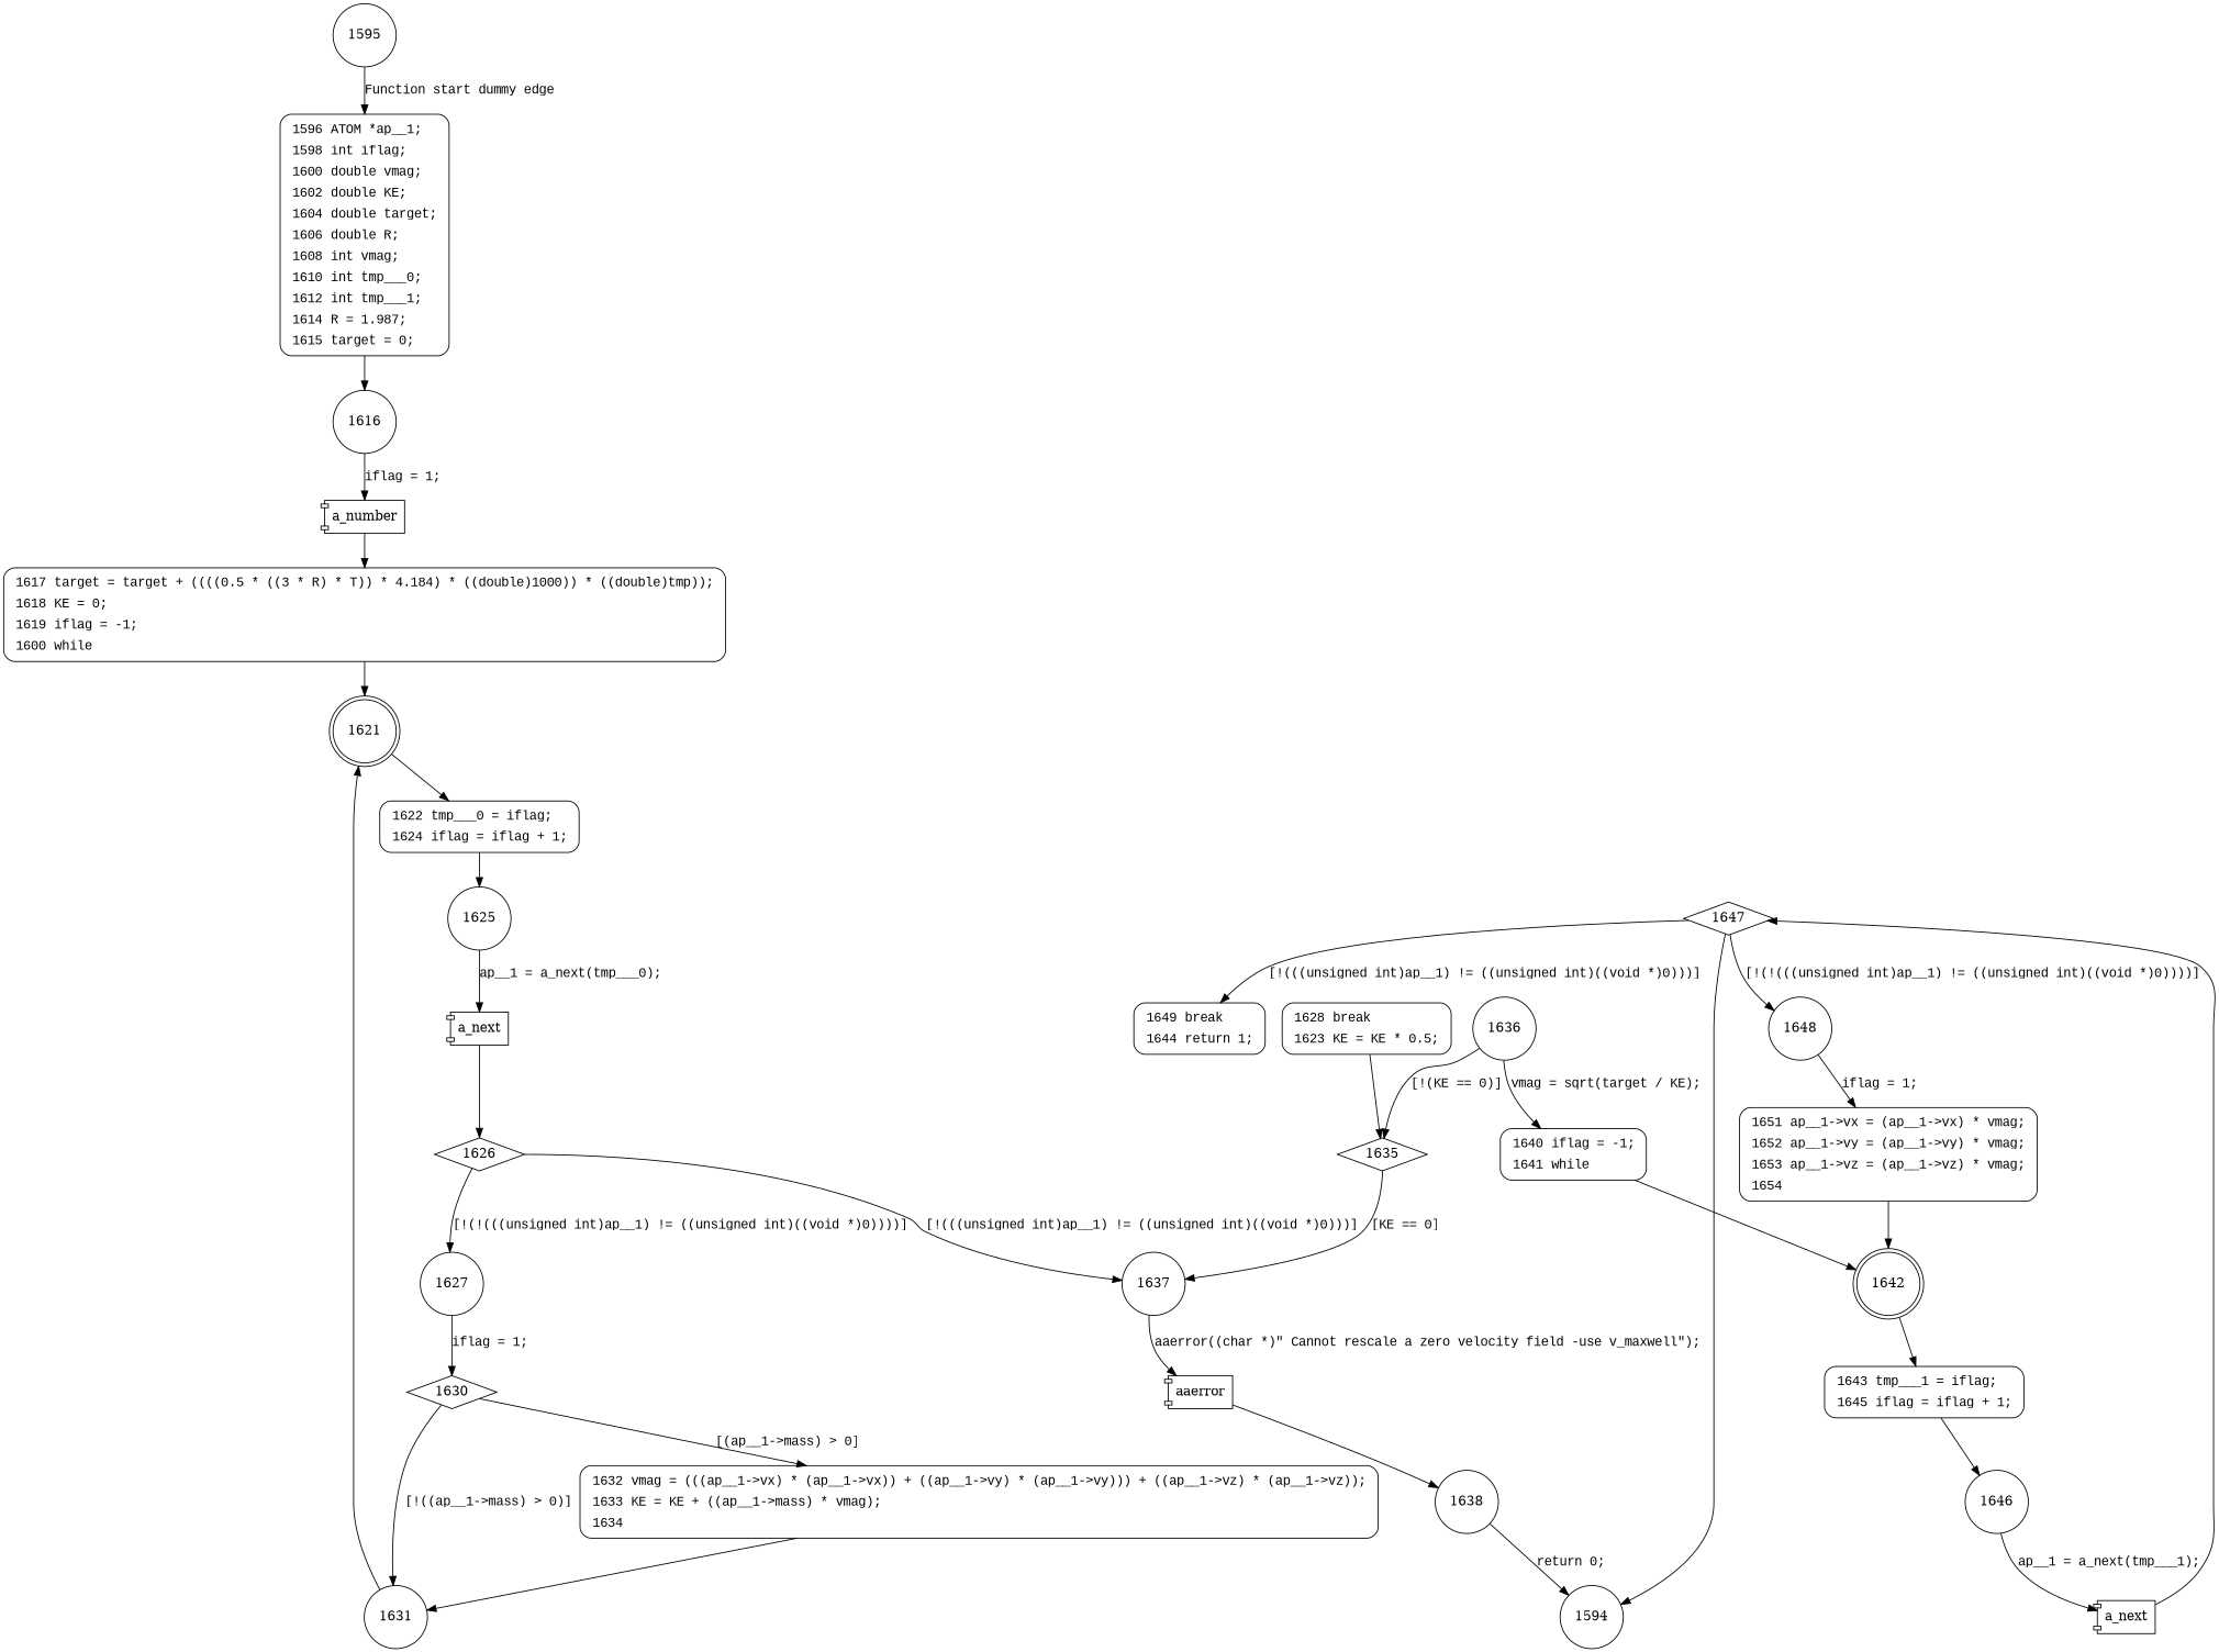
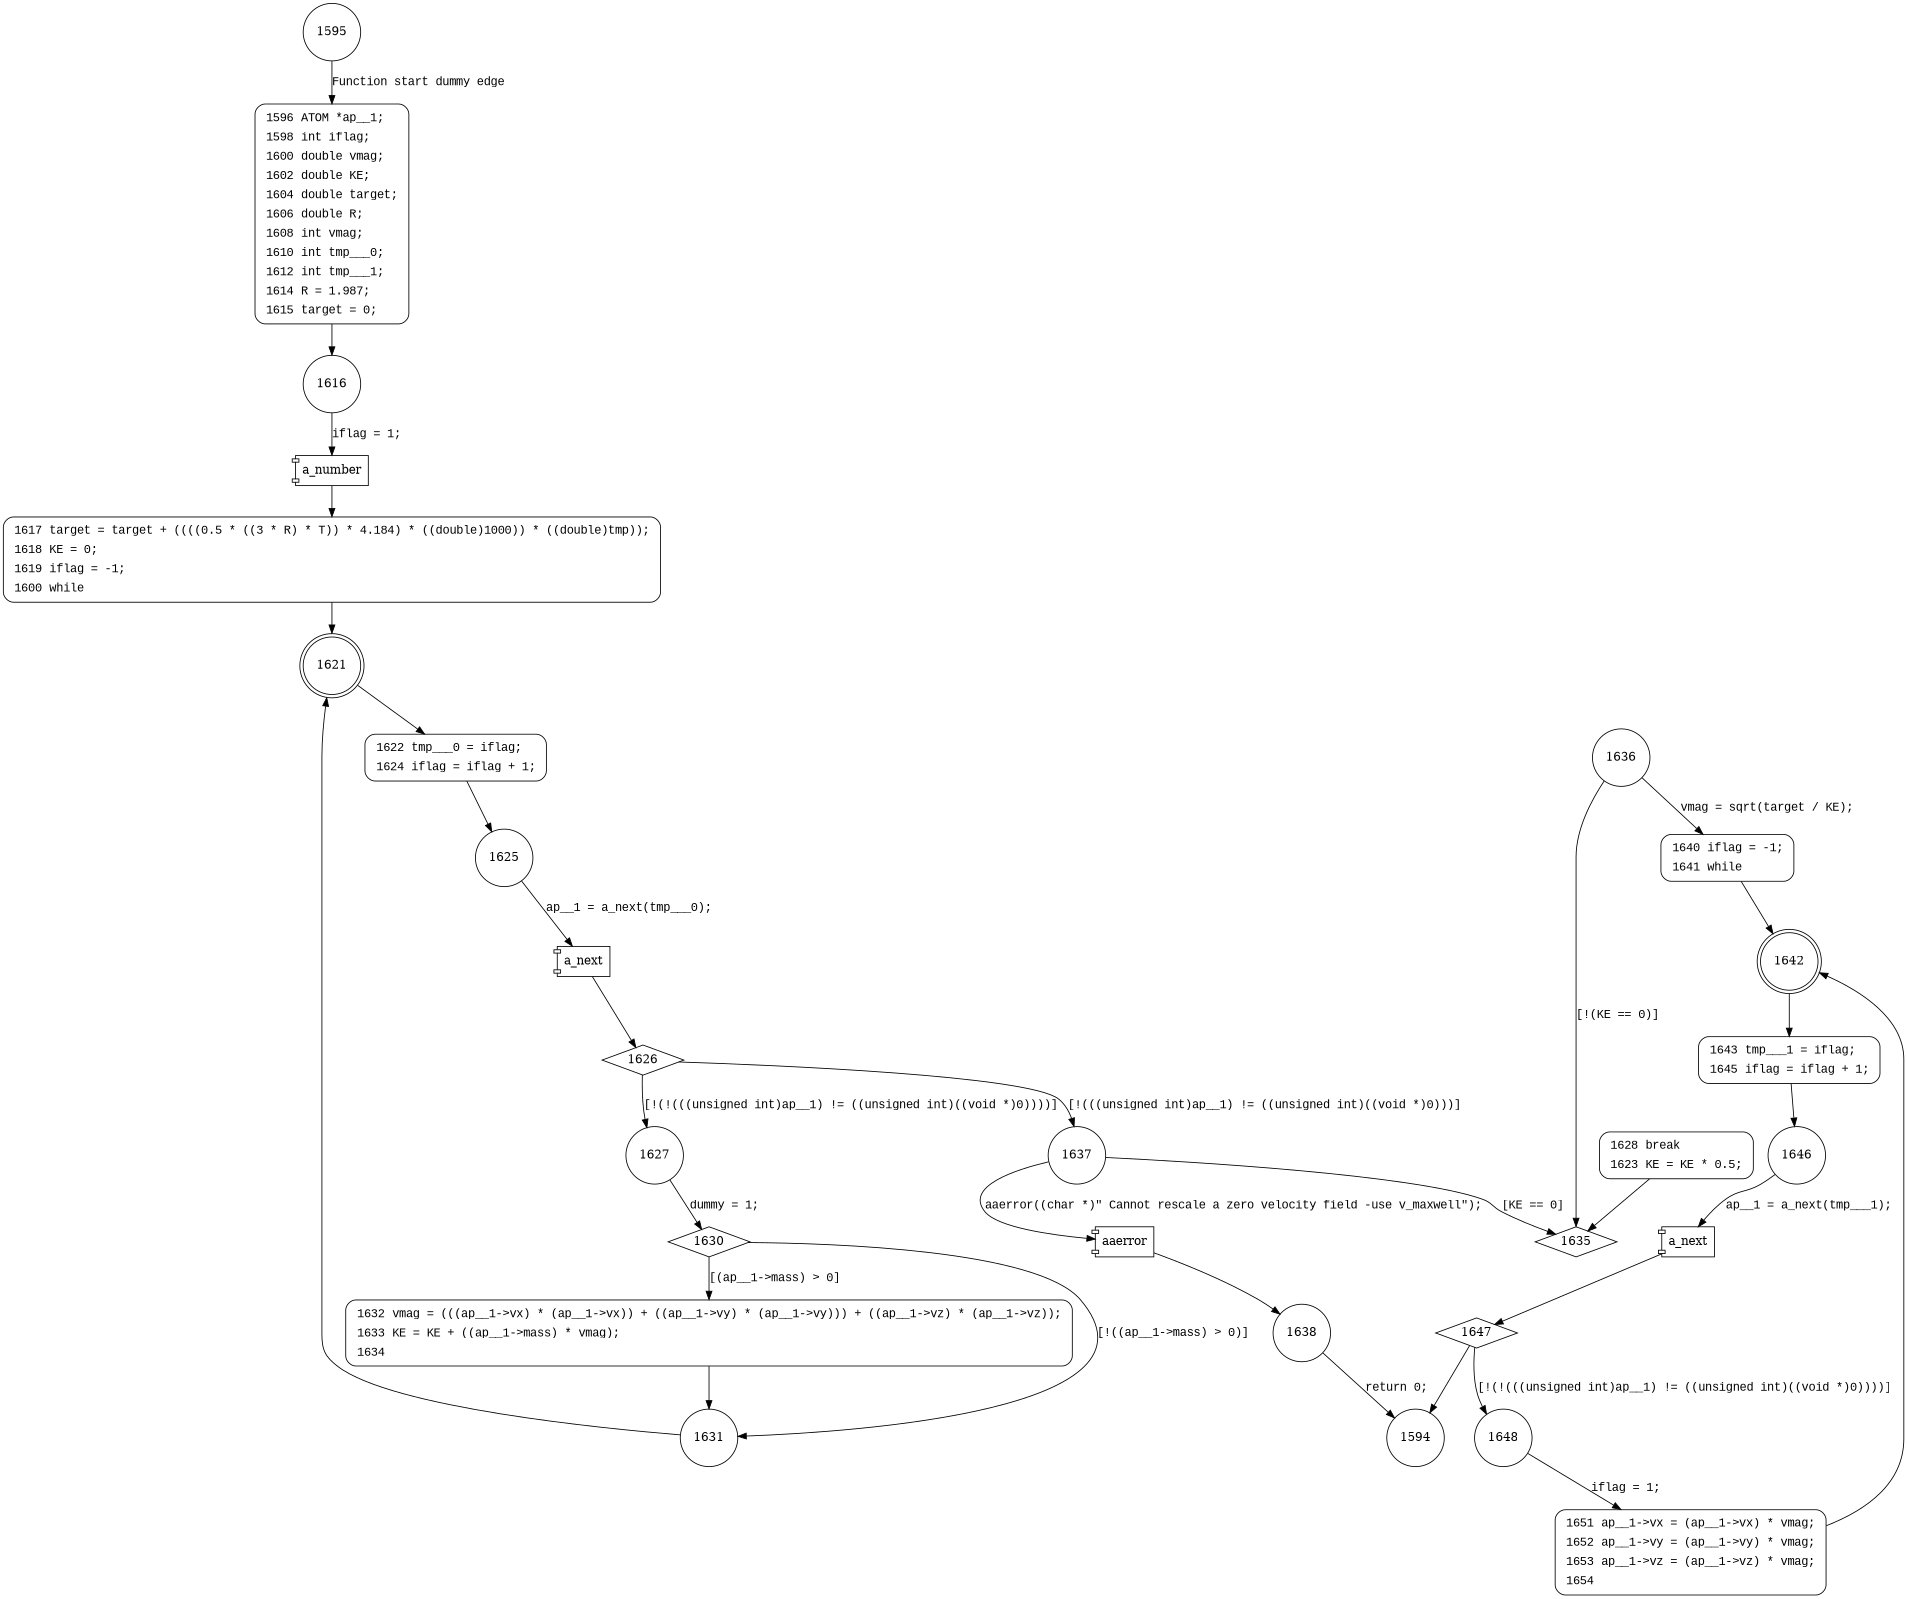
  digraph {
    node [shape=circle]
    edge [fontname="Courier New"]
    n1 [fillcolor=white fontname="Courier New" label=<<table border="0" cellborder="0" cellpadding="3" bgcolor="white"><tr><td align="right">1596</td><td align="left">ATOM *ap__1;</td></tr><tr><td align="right">1598</td><td align="left">int iflag;</td></tr><tr><td align="right">1600</td><td align="left">double vmag;</td></tr><tr><td align="right">1602</td><td align="left">double KE;</td></tr><tr><td align="right">1604</td><td align="left">double target;</td></tr><tr><td align="right">1606</td><td align="left">double R;</td></tr><tr><td align="right">1608</td><td align="left">int vmag;</td></tr><tr><td align="right">1610</td><td align="left">int tmp___0;</td></tr><tr><td align="right">1612</td><td align="left">int tmp___1;</td></tr><tr><td align="right">1614</td><td align="left">R = 1.987;</td></tr><tr><td align="right">1615</td><td align="left">target = 0;</td></tr></table>> penwidth=1 shape=Mrecord style="filled,bold"]
    1595
    1616
    n4 [label=a_number shape=component]
    n5 [fillcolor=white fontname="Courier New" label=<<table border="0" cellborder="0" cellpadding="3" bgcolor="white"><tr><td align="right">1617</td><td align="left">target = target + ((((0.5 * ((3 * R) * T)) * 4.184) * ((double)1000)) * ((double)tmp));</td></tr><tr><td align="right">1618</td><td align="left">KE = 0;</td></tr><tr><td align="right">1619</td><td align="left">iflag = -1;</td></tr><tr><td align="right">1600</td><td align="left">while</td></tr></table>> penwidth=1 shape=Mrecord style="filled,bold"]
    1621 [shape=doublecircle]
    n7 [fillcolor=white fontname="Courier New" label=<<table border="0" cellborder="0" cellpadding="3" bgcolor="white"><tr><td align="right">1622</td><td align="left">tmp___0 = iflag;</td></tr><tr><td align="right">1624</td><td align="left">iflag = iflag + 1;</td></tr></table>> penwidth=1 shape=Mrecord style="filled,bold"]
    1625
    n9 [label=a_next shape=component]
    1626 [shape=diamond]
    1627
    1637
    1630 [shape=diamond]
    n14 [fillcolor=white fontname="Courier New" label=<<table border="0" cellborder="0" cellpadding="3" bgcolor="white"><tr><td align="right">1628</td><td align="left">break</td></tr><tr><td align="right">1623</td><td align="left">KE = KE * 0.5;</td></tr></table>> penwidth=1 shape=Mrecord style="filled,bold"]
    1635 [shape=diamond]
    1631
    n17 [fillcolor=white fontname="Courier New" label=<<table border="0" cellborder="0" cellpadding="3" bgcolor="white"><tr><td align="right">1632</td><td align="left">vmag = (((ap__1-&gt;vx) * (ap__1-&gt;vx)) + ((ap__1-&gt;vy) * (ap__1-&gt;vy))) + ((ap__1-&gt;vz) * (ap__1-&gt;vz));</td></tr><tr><td align="right">1633</td><td align="left">KE = KE + ((ap__1-&gt;mass) * vmag);</td></tr><tr><td align="right">1634</td><td align="left"></td></tr></table>> penwidth=1 shape=Mrecord style="filled,bold"]
    1636
    n19 [fillcolor=white fontname="Courier New" label=<<table border="0" cellborder="0" cellpadding="3" bgcolor="white"><tr><td align="right">1640</td><td align="left">iflag = -1;</td></tr><tr><td align="right">1641</td><td align="left">while</td></tr></table>> penwidth=1 shape=Mrecord style="filled,bold"]
    n20 [label=aaerror shape=component]
    1642 [shape=doublecircle]
    1638
    1594
    n24 [fillcolor=white fontname="Courier New" label=<<table border="0" cellborder="0" cellpadding="3" bgcolor="white"><tr><td align="right">1643</td><td align="left">tmp___1 = iflag;</td></tr><tr><td align="right">1645</td><td align="left">iflag = iflag + 1;</td></tr></table>> penwidth=1 shape=Mrecord style="filled,bold"]
    1646
    n26 [label=a_next shape=component]
    1647 [shape=diamond]
    1648
-   n29 [fillcolor=white fontname="Courier New" label=<<table border="0" cellborder="0" cellpadding="3" bgcolor="white"><tr><td align="right">1649</td><td align="left">break</td></tr><tr><td align="right">1644</td><td align="left">return 1;</td></tr></table>> penwidth=1 shape=Mrecord style="filled,bold"]
    n30 [fillcolor=white fontname="Courier New" label=<<table border="0" cellborder="0" cellpadding="3" bgcolor="white"><tr><td align="right">1651</td><td align="left">ap__1-&gt;vx = (ap__1-&gt;vx) * vmag;</td></tr><tr><td align="right">1652</td><td align="left">ap__1-&gt;vy = (ap__1-&gt;vy) * vmag;</td></tr><tr><td align="right">1653</td><td align="left">ap__1-&gt;vz = (ap__1-&gt;vz) * vmag;</td></tr><tr><td align="right">1654</td><td align="left"></td></tr></table>> penwidth=1 shape=Mrecord style="filled,bold"]
    n1 -> 1616 [fontname=""]
    1595 -> n1 [label="Function start dummy edge"]
    1616 -> n4 [label="iflag = 1;"]
    n4 -> n5
    n5 -> 1621 [fontname=""]
    1621 -> n7
    n7 -> 1625 [fontname=""]
    1625 -> n9 [label="ap__1 = a_next(tmp___0);"]
    n9 -> 1626
    1626 -> 1627 [label="[!(!(((unsigned int)ap__1) != ((unsigned int)((void *)0))))]"]
    1626 -> 1637 [label="[!(((unsigned int)ap__1) != ((unsigned int)((void *)0)))]"]
-   1627 -> 1630 [label="iflag = 1;"]
+   1627 -> 1630 [label="dummy = 1;"]
    1637 -> n20 [label="aaerror((char *)\" Cannot rescale a zero velocity field -use v_maxwell\");"]
    1630 -> 1631 [label="[!((ap__1->mass) > 0)]"]
    1630 -> n17 [label="[(ap__1->mass) > 0]"]
    n14 -> 1635 [fontname=""]
-   1635 -> 1637 [label="[KE == 0]"]
+   1637 -> 1635 [label="[KE == 0]"]
    1631 -> 1621
    n17 -> 1631 [fontname=""]
    1636 -> 1635 [label="[!(KE == 0)]"]
    1636 -> n19 [label="vmag = sqrt(target / KE);"]
    n19 -> 1642 [fontname=""]
    n20 -> 1638
    1642 -> n24
    1638 -> 1594 [label="return 0;"]
    n24 -> 1646 [fontname=""]
    1646 -> n26 [label="ap__1 = a_next(tmp___1);"]
    n26 -> 1647
    1647 -> 1594 [fontname=""]
    1647 -> 1648 [label="[!(!(((unsigned int)ap__1) != ((unsigned int)((void *)0))))]"]
-   1647 -> n29 [label="[!(((unsigned int)ap__1) != ((unsigned int)((void *)0)))]"]
    1648 -> n30 [label="iflag = 1;"]
    n30 -> 1642 [fontname=""]
  }
